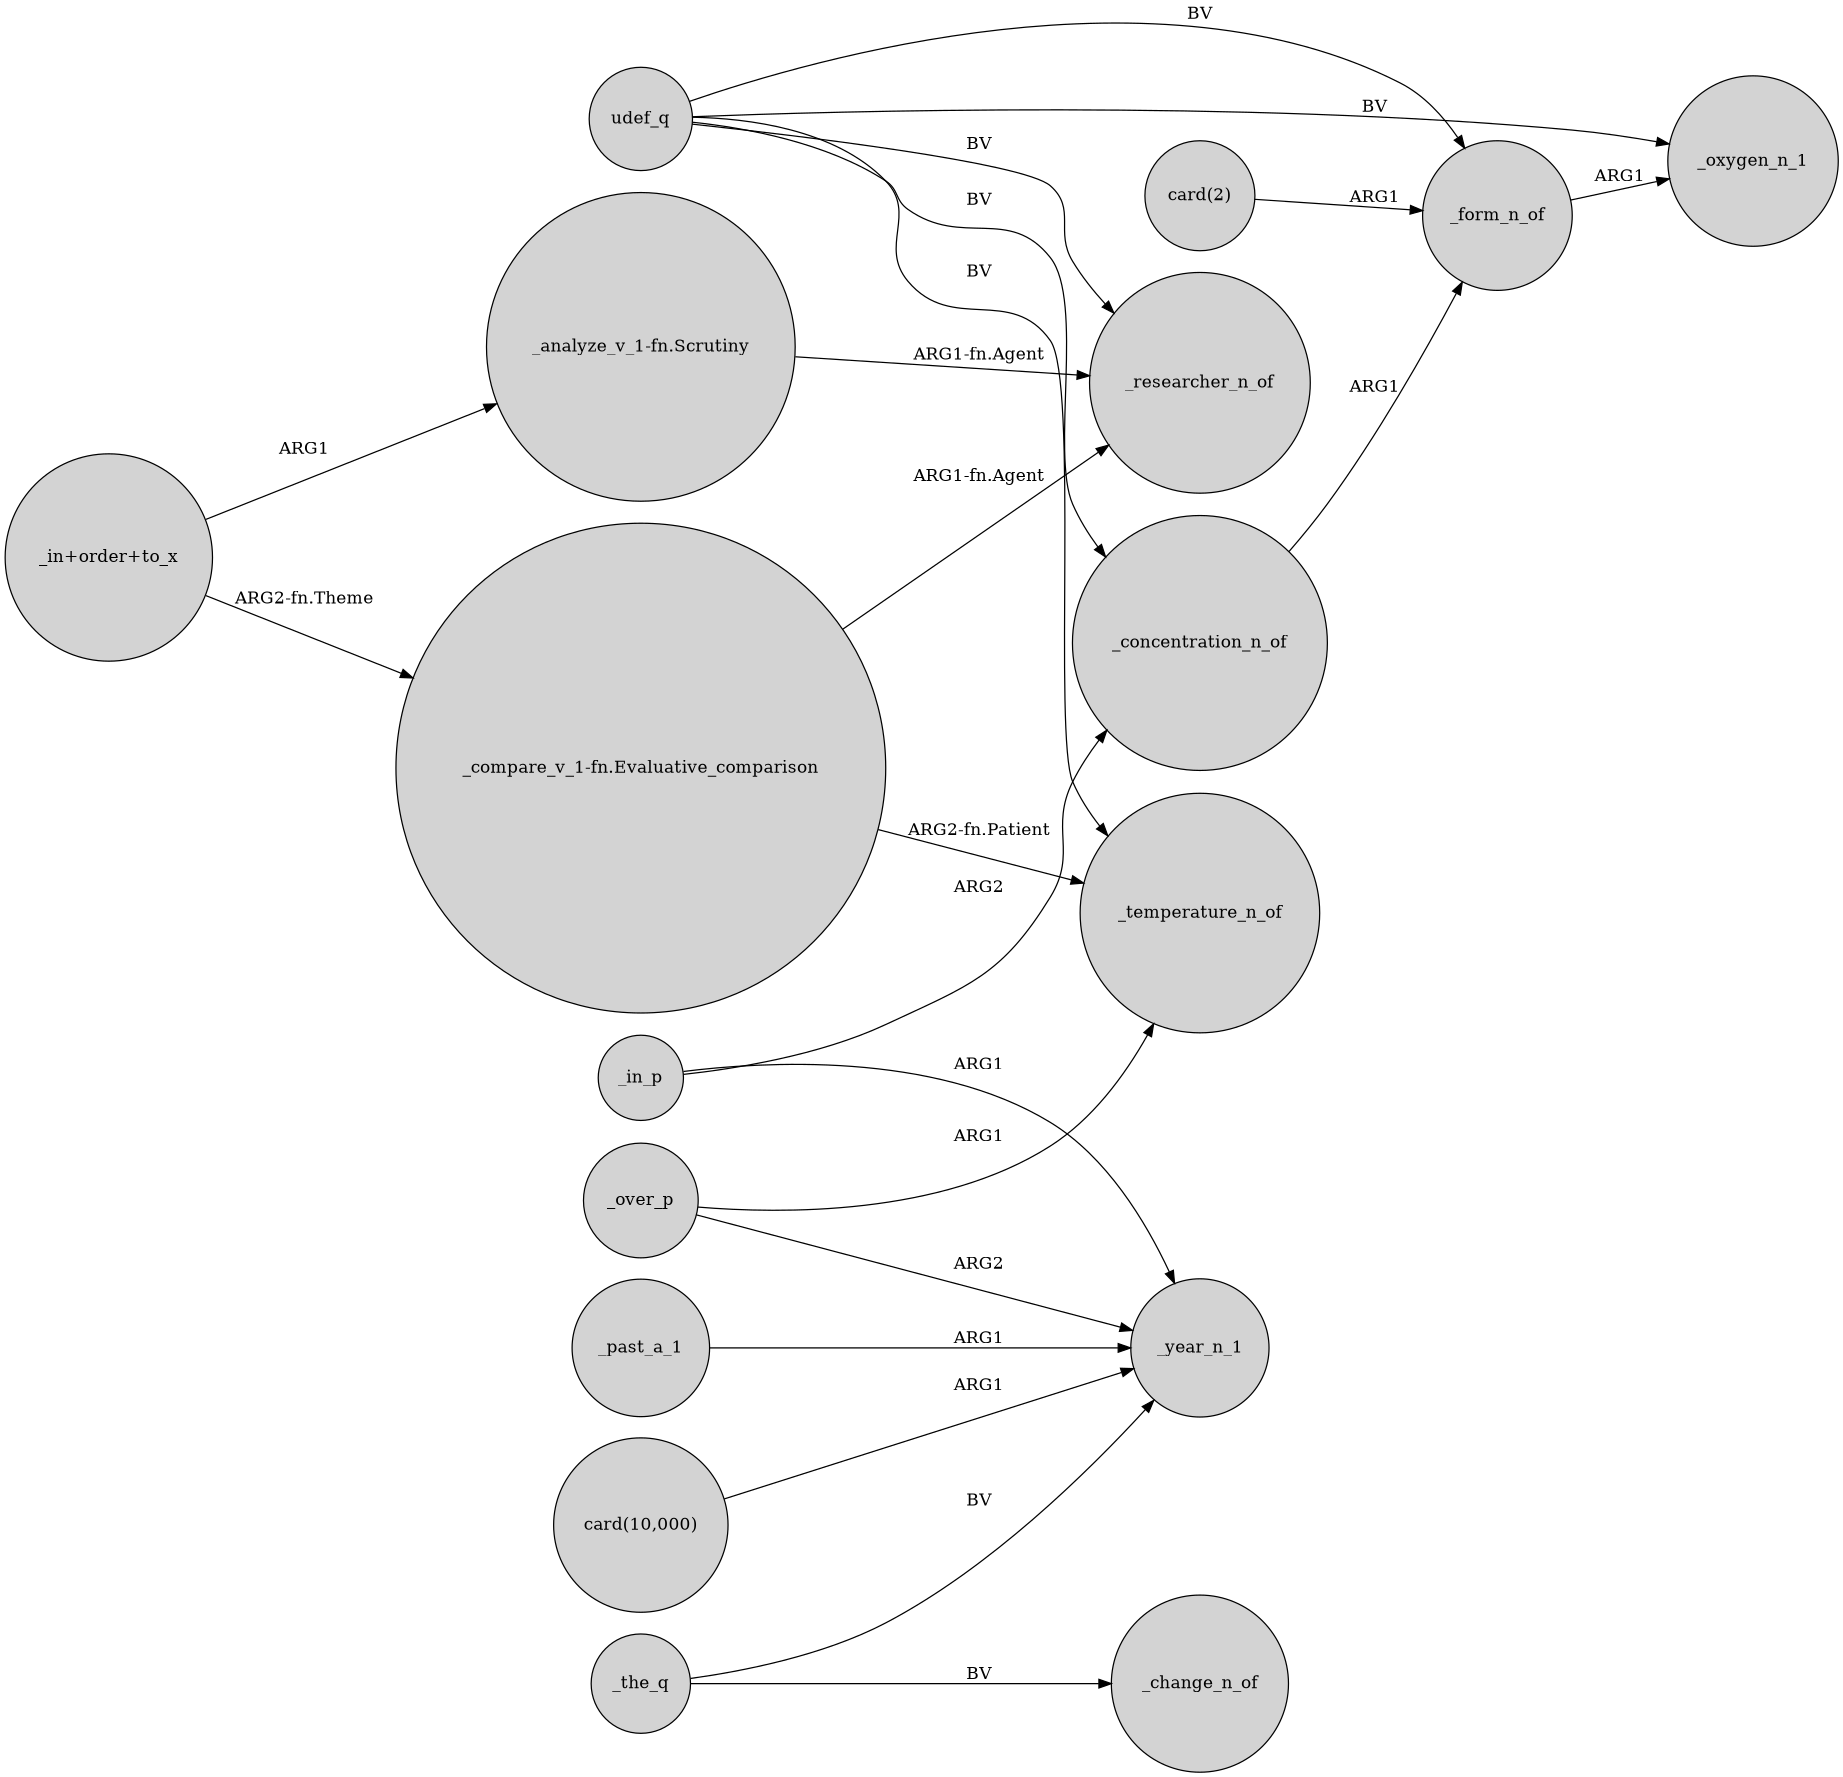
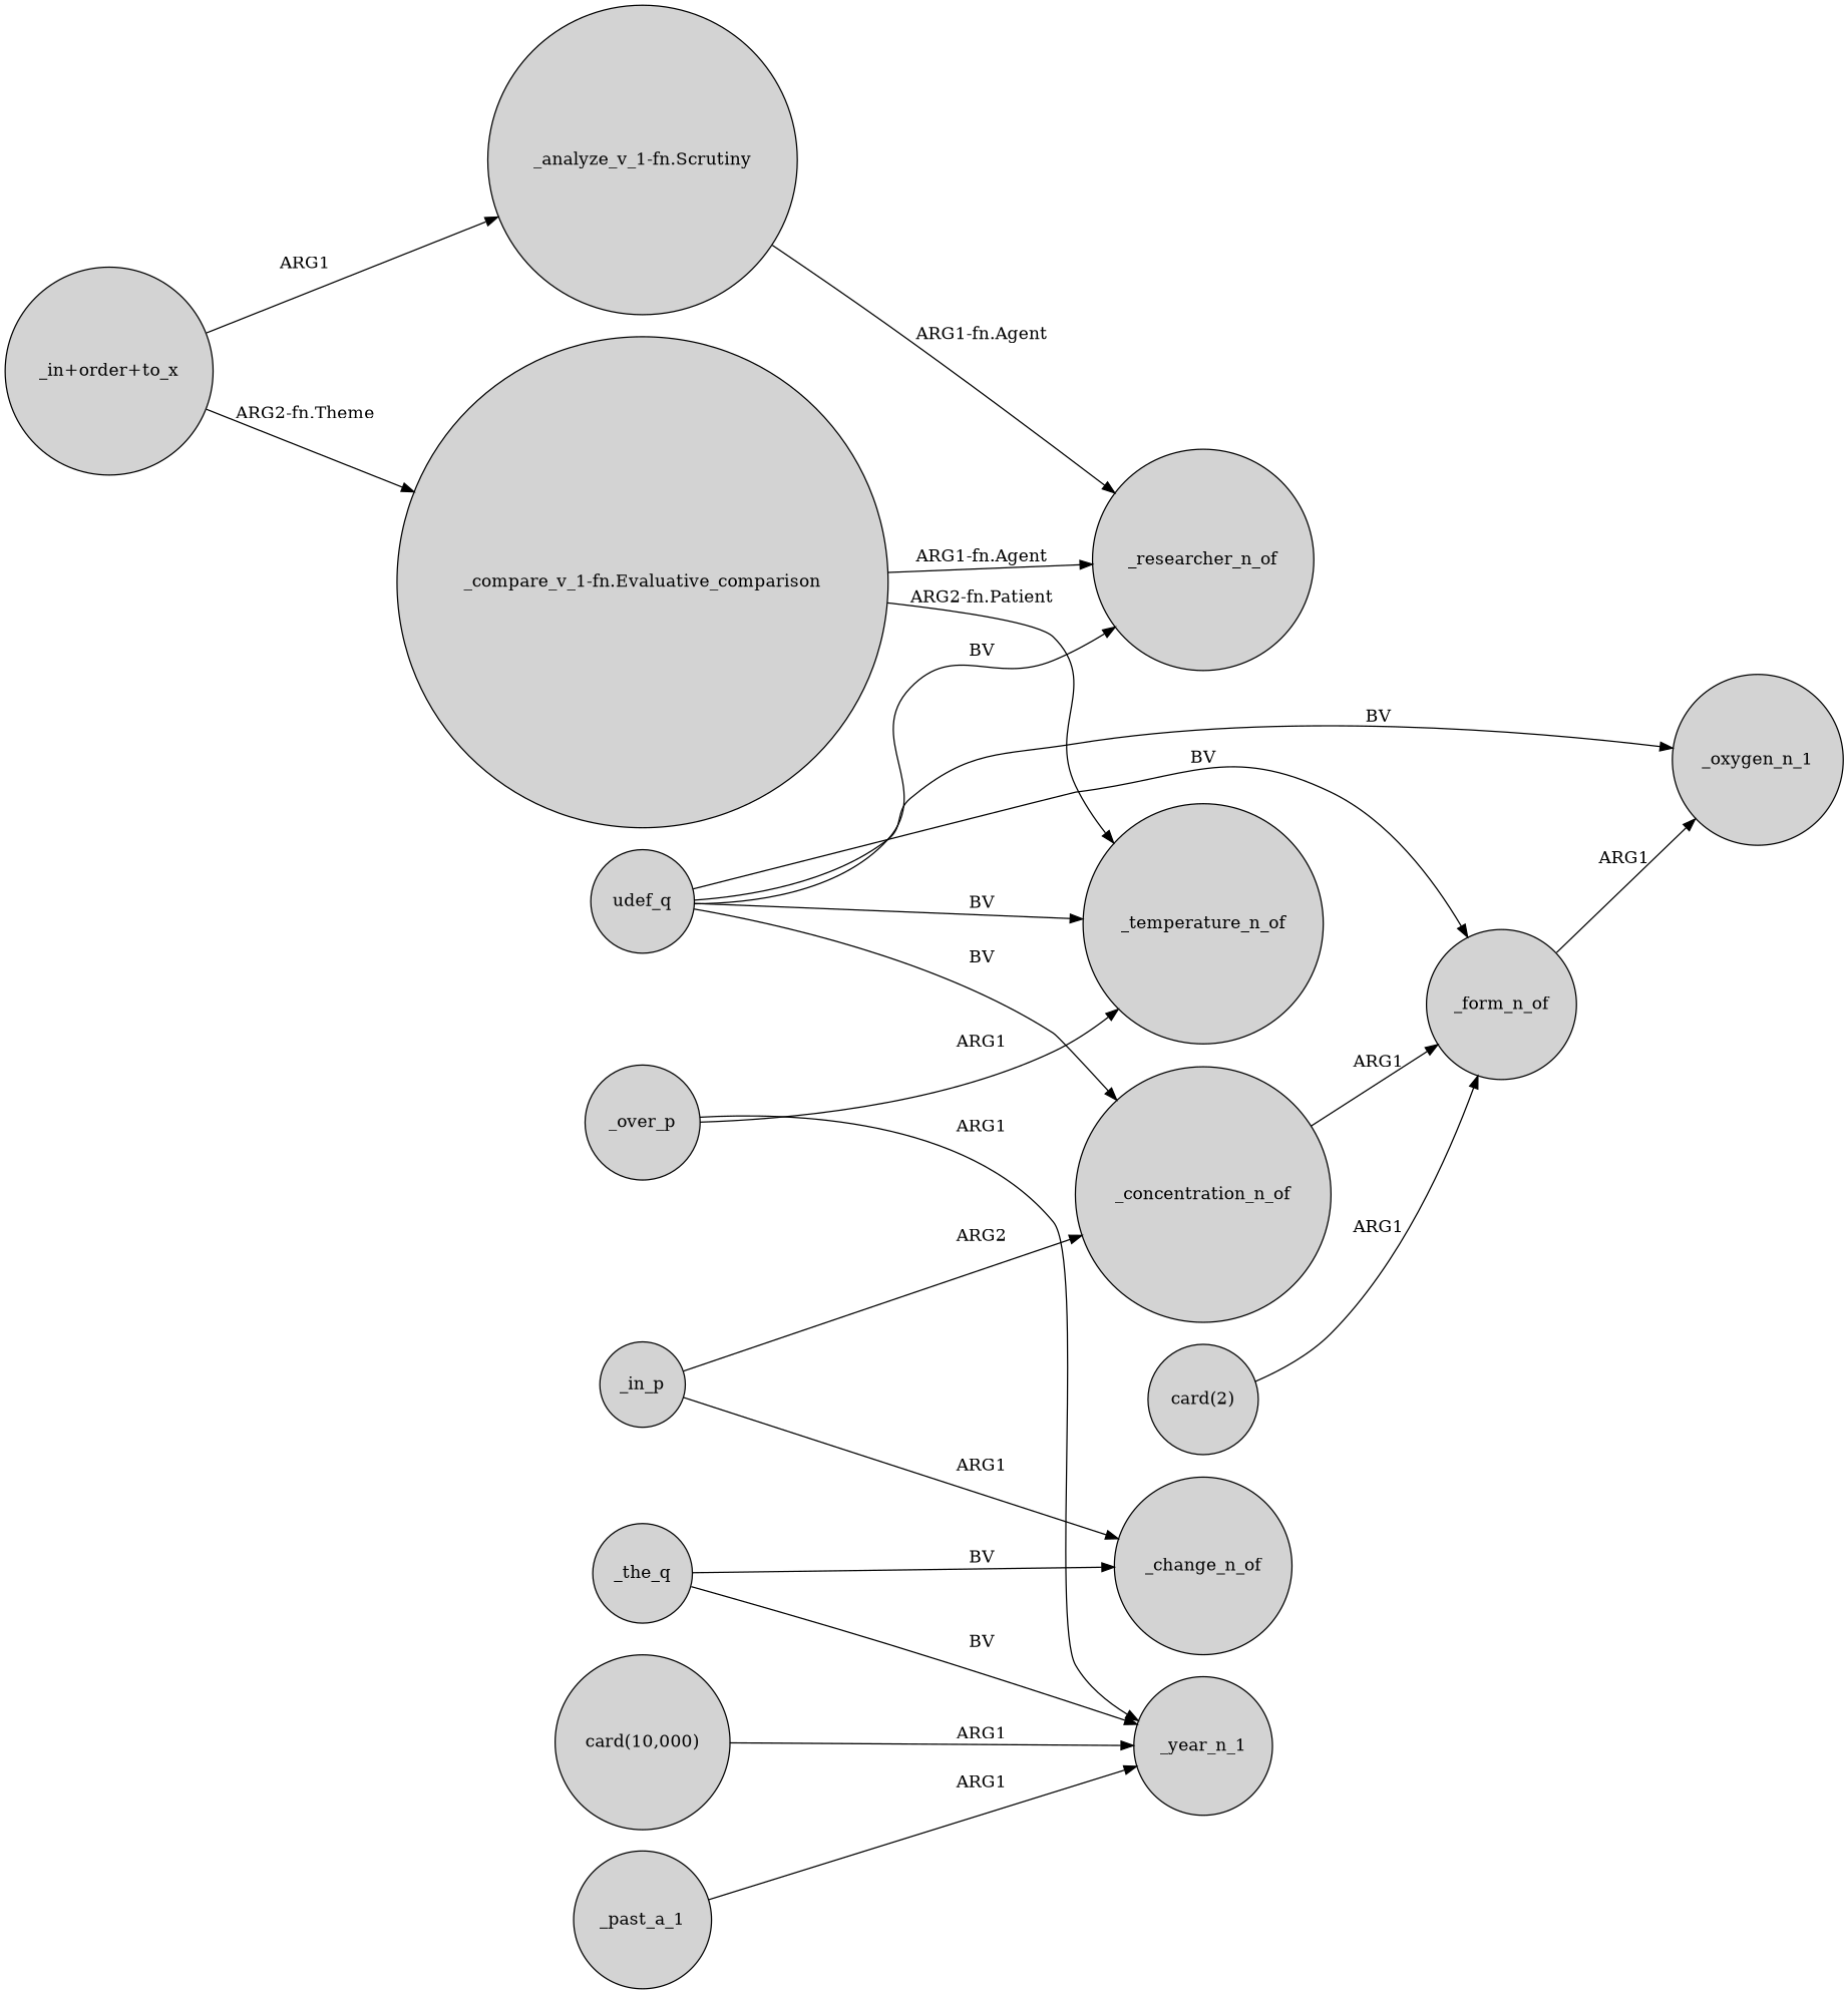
  digraph {
    rankdir=LR
    node [shape=circle style=filled]
    _form_n_of
    _oxygen_n_1
    "_in+order+to_x"
    "_compare_v_1-fn.Evaluative_comparison"
    "_analyze_v_1-fn.Scrutiny"
    _researcher_n_of
    _temperature_n_of
    _in_p
    _change_n_of
    _concentration_n_of
    _past_a_1
    _year_n_1
    udef_q
    _the_q
    _over_p
    "card(10,000)"
    "card(2)"
    _form_n_of -> _oxygen_n_1 [label=ARG1]
    "_in+order+to_x" -> "_compare_v_1-fn.Evaluative_comparison" [label="ARG2-fn.Theme"]
    "_in+order+to_x" -> "_analyze_v_1-fn.Scrutiny" [label=ARG1]
    "_compare_v_1-fn.Evaluative_comparison" -> _researcher_n_of [label="ARG1-fn.Agent"]
    "_compare_v_1-fn.Evaluative_comparison" -> _temperature_n_of [label="ARG2-fn.Patient"]
    "_analyze_v_1-fn.Scrutiny" -> _researcher_n_of [label="ARG1-fn.Agent"]
-   _in_p -> _year_n_1 [label=ARG1]
+   _in_p -> _change_n_of [label=ARG1]
    _in_p -> _concentration_n_of [label=ARG2]
    _concentration_n_of -> _form_n_of [label=ARG1]
    _past_a_1 -> _year_n_1 [label=ARG1]
    udef_q -> _form_n_of [label=BV]
    udef_q -> _oxygen_n_1 [label=BV]
    udef_q -> _researcher_n_of [label=BV]
    udef_q -> _temperature_n_of [label=BV]
    udef_q -> _concentration_n_of [label=BV]
    _the_q -> _change_n_of [label=BV]
    _the_q -> _year_n_1 [label=BV]
    _over_p -> _temperature_n_of [label=ARG1]
-   _over_p -> _year_n_1 [label=ARG2]
+   _over_p -> _year_n_1 [label=ARG1]
    "card(10,000)" -> _year_n_1 [label=ARG1]
    "card(2)" -> _form_n_of [label=ARG1]
  }
